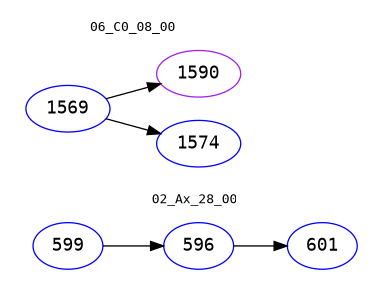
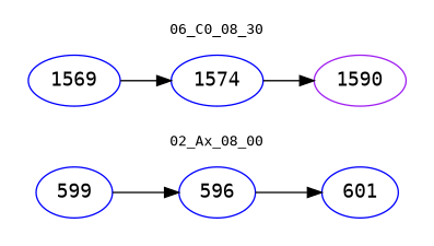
  digraph {
    fontname="DejaVu Sans Mono"
    rankdir=LR
    node [color=blue fontname="DejaVu Sans Mono"]
    edge [color=black fontname="DejaVu Sans Mono"]
    n1 [label=599]
    n2 [label=596]
    n3 [label=601]
    n4 [label=1569]
    n5 [label=1574]
    n6 [color=purple label=1590]
    subgraph cluster_1 {
      color=white
      fontsize=10
-     label="02_Ax_28_00"
+     label="02_Ax_08_00"
      n1
      n2
      n3
    }
    subgraph cluster_2 {
      color=white
      fontsize=10
-     label="06_C0_08_00"
+     label="06_C0_08_30"
      n4
      n5
      n6
    }
    n1 -> n2
    n2 -> n3
    n4 -> n5
-   n4 -> n6
+   n5 -> n6
  }
